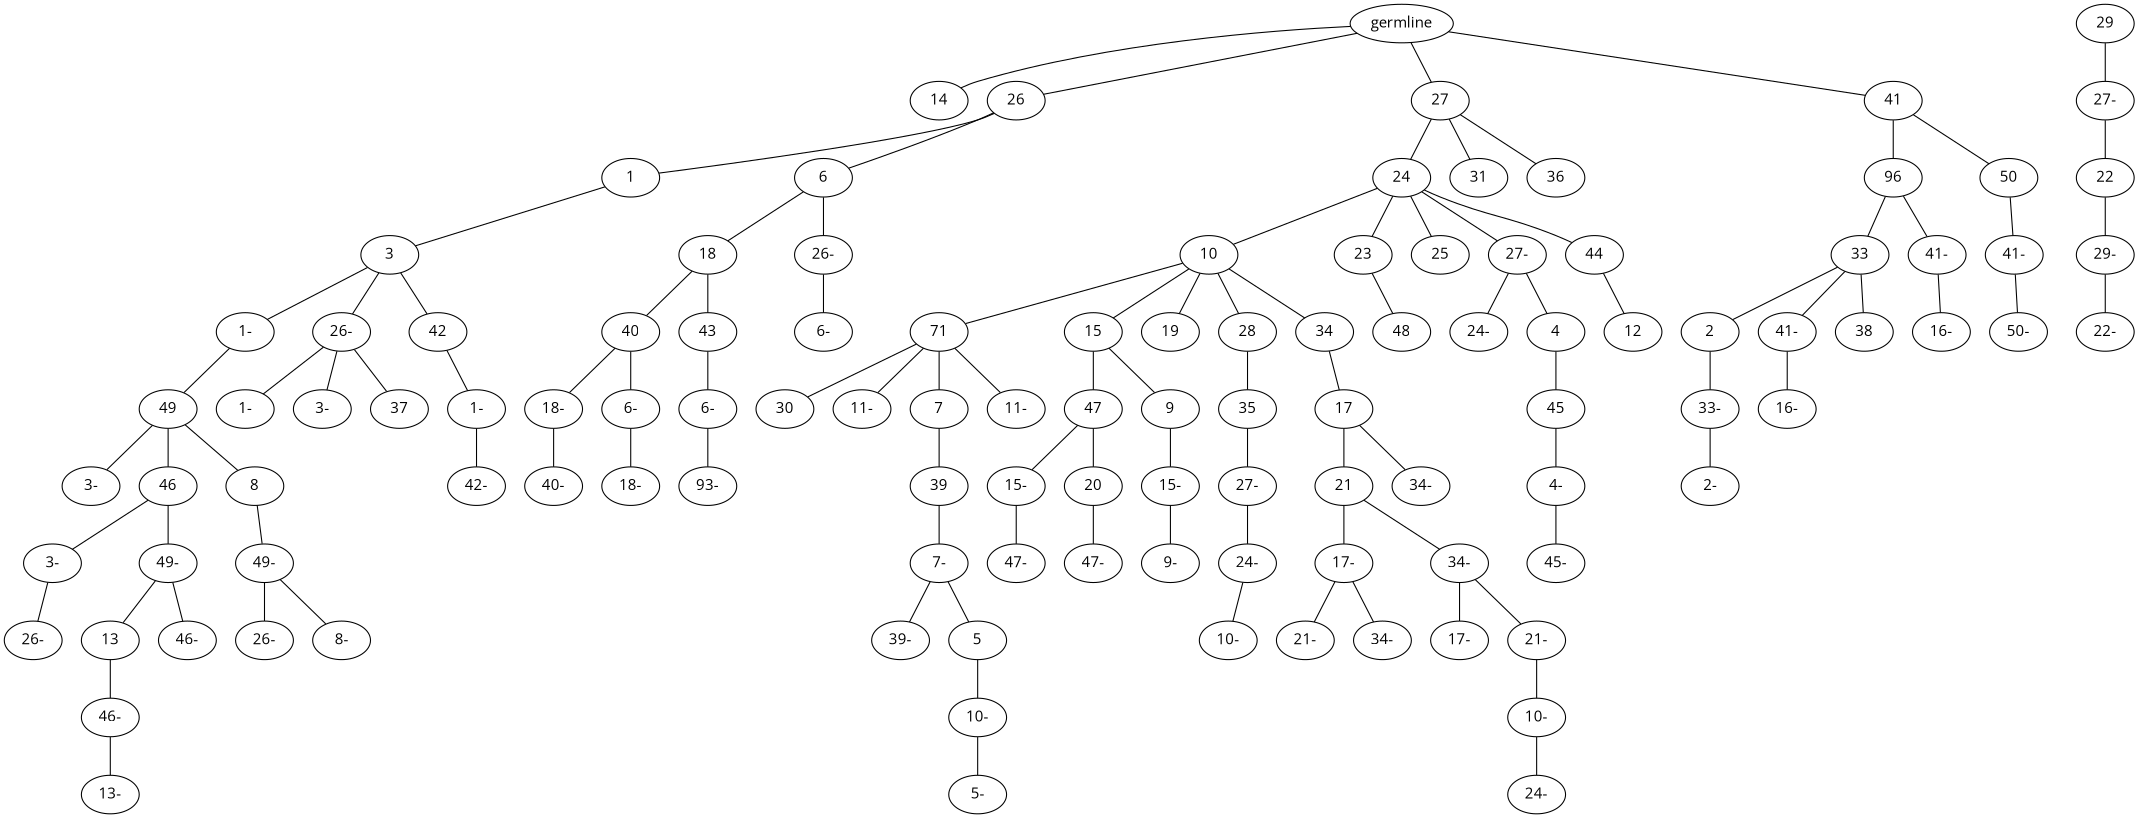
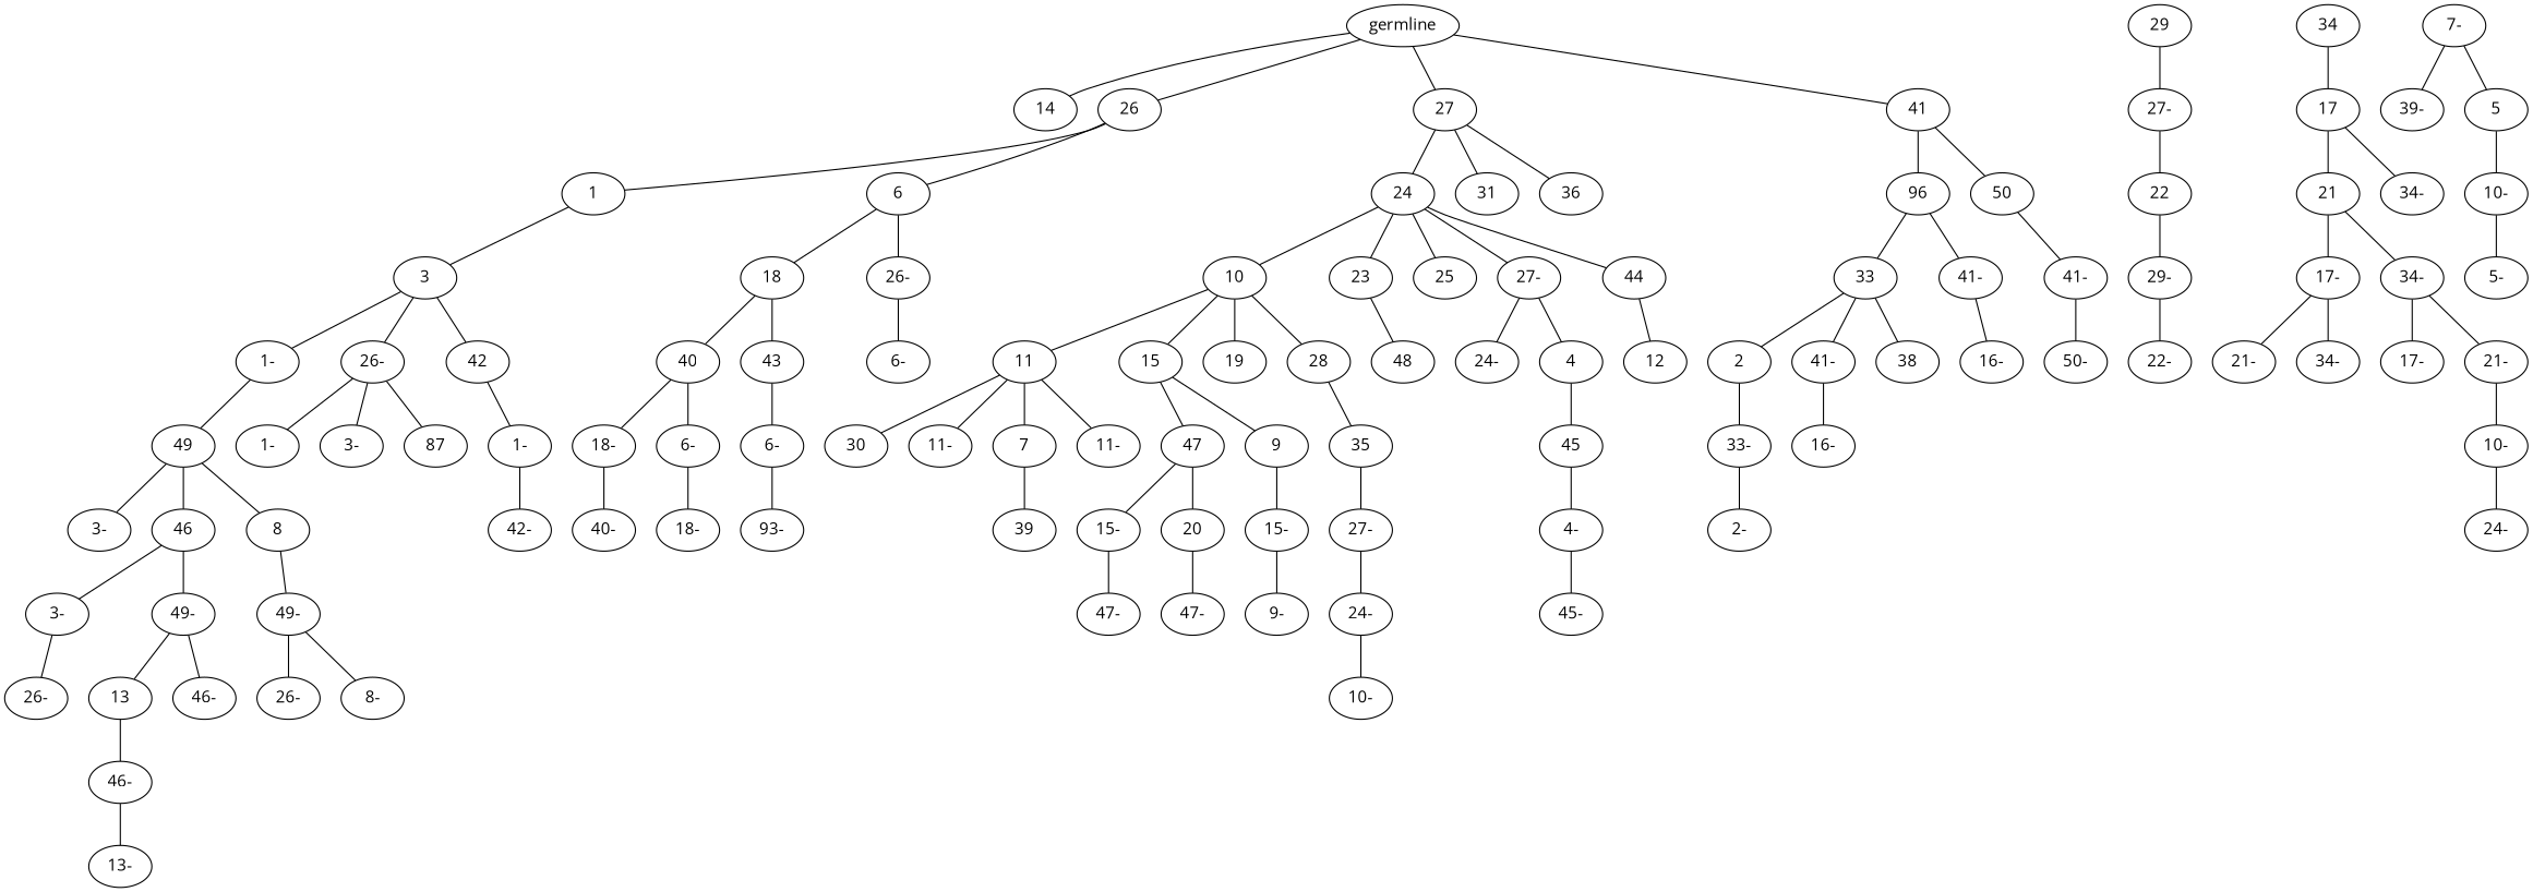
  graph {
    fontname="Open Sans"
    node [fontname="Open Sans"]
    edge [fontname="Open Sans"]
    n1 [label=germline]
    n2 [label=14]
    n3 [label=26]
    n4 [label=27]
    n5 [label=41]
    n6 [label=1]
    n7 [label=6]
    n8 [label=24]
    n9 [label=31]
    n10 [label=36]
    n11 [label=96]
    n12 [label=50]
    n13 [label=3]
    n14 [label=18]
    n15 [label="26-"]
    n16 [label="1-"]
    n17 [label="26-"]
    n18 [label=42]
    n19 [label=49]
    n20 [label="1-"]
    n21 [label="3-"]
-   n22 [label=37]
+   n22 [label=87]
    n23 [label="1-"]
    n24 [label="3-"]
    n25 [label=46]
    n26 [label=8]
    n27 [label="3-"]
    n28 [label="49-"]
    n29 [label="49-"]
    n30 [label="26-"]
    n31 [label=13]
    n32 [label="46-"]
    n33 [label="46-"]
    n34 [label="13-"]
    n35 [label="26-"]
    n36 [label="8-"]
    n37 [label="42-"]
    n38 [label=40]
    n39 [label=43]
    n40 [label="6-"]
    n41 [label="18-"]
    n42 [label="6-"]
    n43 [label="6-"]
    n44 [label="40-"]
    n45 [label="18-"]
    n46 [label="93-"]
    n47 [label=10]
    n48 [label=23]
    n49 [label=25]
    n50 [label="27-"]
    n51 [label=44]
    n52 [label=29]
    n53 [label="27-"]
-   n54 [label=71]
+   n54 [label=11]
    n55 [label=15]
    n56 [label=19]
    n57 [label=28]
    n58 [label=34]
    n59 [label=48]
    n60 [label="24-"]
    n61 [label=4]
    n62 [label=12]
    n63 [label=30]
    n64 [label="11-"]
    n65 [label=7]
    n66 [label="11-"]
    n67 [label=47]
    n68 [label=9]
    n69 [label=35]
    n70 [label=17]
    n71 [label=39]
    n72 [label="7-"]
    n73 [label="39-"]
    n74 [label=5]
    n75 [label="10-"]
    n76 [label="5-"]
    n77 [label="15-"]
    n78 [label=20]
    n79 [label="15-"]
    n80 [label="47-"]
    n81 [label="47-"]
    n82 [label="9-"]
    n83 [label="27-"]
    n84 [label="24-"]
    n85 [label="10-"]
    n86 [label=21]
    n87 [label="34-"]
    n88 [label="17-"]
    n89 [label="34-"]
    n90 [label="21-"]
    n91 [label="34-"]
    n92 [label="17-"]
    n93 [label="21-"]
    n94 [label="10-"]
    n95 [label="24-"]
    n96 [label=45]
    n97 [label="4-"]
    n98 [label="45-"]
    n99 [label=22]
    n100 [label="29-"]
    n101 [label="22-"]
    n102 [label=33]
    n103 [label="41-"]
    n104 [label="41-"]
    n105 [label=2]
    n106 [label="41-"]
    n107 [label=38]
    n108 [label="16-"]
    n109 [label="33-"]
    n110 [label="16-"]
    n111 [label="2-"]
    n112 [label="50-"]
    n1 -- n2
    n1 -- n3
    n1 -- n4
    n1 -- n5
    n3 -- n6
    n3 -- n7
    n4 -- n8
    n4 -- n9
    n4 -- n10
    n5 -- n11
    n5 -- n12
    n6 -- n13
    n7 -- n14
    n7 -- n15
    n8 -- n47
    n8 -- n48
    n8 -- n49
    n8 -- n50
    n8 -- n51
    n11 -- n102
    n11 -- n103
    n12 -- n104
    n13 -- n16
    n13 -- n17
    n13 -- n18
    n14 -- n38
    n14 -- n39
    n15 -- n40
    n16 -- n19
    n17 -- n20
    n17 -- n21
    n17 -- n22
    n18 -- n23
    n19 -- n24
    n19 -- n25
    n19 -- n26
    n23 -- n37
    n25 -- n27
    n25 -- n28
    n26 -- n29
    n27 -- n30
    n28 -- n31
    n28 -- n32
    n29 -- n35
    n29 -- n36
    n31 -- n33
    n33 -- n34
    n38 -- n41
    n38 -- n42
    n39 -- n43
    n41 -- n44
    n42 -- n45
    n43 -- n46
    n47 -- n54
    n47 -- n55
    n47 -- n56
    n47 -- n57
-   n47 -- n58
    n48 -- n59
    n50 -- n60
    n50 -- n61
    n51 -- n62
    n52 -- n53
    n53 -- n99
    n54 -- n63
    n54 -- n64
    n54 -- n65
    n54 -- n66
    n55 -- n67
    n55 -- n68
    n57 -- n69
    n58 -- n70
    n61 -- n96
    n65 -- n71
    n67 -- n77
    n67 -- n78
    n68 -- n79
    n69 -- n83
    n70 -- n86
    n70 -- n87
-   n71 -- n72
    n72 -- n73
    n72 -- n74
    n74 -- n75
    n75 -- n76
    n77 -- n80
    n78 -- n81
    n79 -- n82
    n83 -- n84
    n84 -- n85
    n86 -- n88
    n86 -- n89
    n88 -- n90
    n88 -- n91
    n89 -- n92
    n89 -- n93
    n93 -- n94
    n94 -- n95
    n96 -- n97
    n97 -- n98
    n99 -- n100
    n100 -- n101
    n102 -- n105
    n102 -- n106
    n102 -- n107
    n103 -- n108
    n104 -- n112
    n105 -- n109
    n106 -- n110
    n109 -- n111
  }
